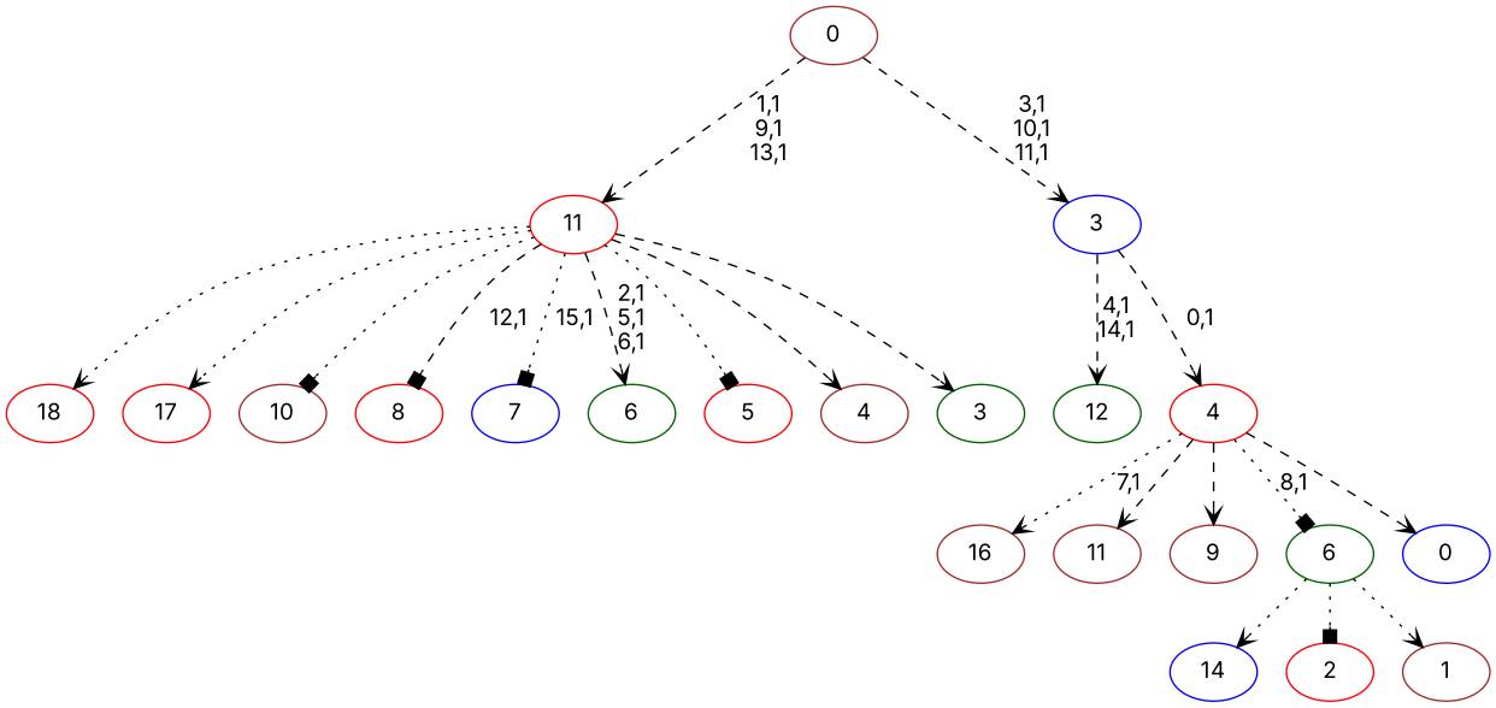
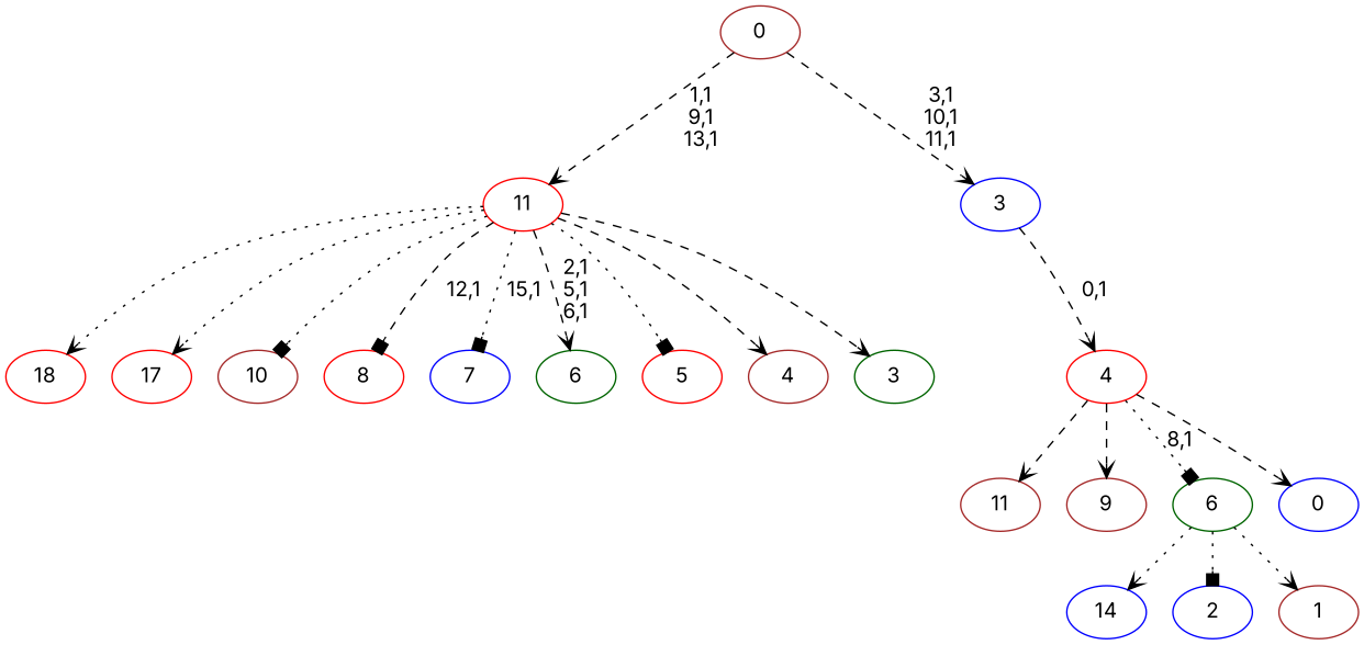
  digraph {
    fontname=Inter
    node [color=brown fontname=Inter]
    edge [arrowhead=vee fontname=Inter style=dashed]
    n1 [color=red label=18]
    n2 [color=red label=17]
-   n3 [label=16]
    n4 [color=blue label=14]
-   n5 [color=darkgreen label=12]
    n6 [label=11]
    n7 [label=10]
    n8 [label=9]
    n9 [color=red label=8]
    n10 [color=blue label=7]
    n11 [color=darkgreen label=6]
    n12 [color=red label=5]
    n13 [label=4]
    n14 [color=darkgreen label=3]
    11 [color=red]
-   n16 [color=red label=2]
+   n16 [color=blue label=2]
    n17 [label=1]
    6 [color=darkgreen]
    n19 [color=blue label=0]
    4 [color=red]
    3 [color=blue]
    0
    11 -> n1 [style=dotted]
    11 -> n2 [style=dotted]
    11 -> n7 [arrowhead=box style=dotted]
    11 -> n9 [arrowhead=box label="12,1"]
    11 -> n10 [arrowhead=box label="15,1" style=dotted]
    11 -> n11 [label="2,1\n5,1\n6,1"]
    11 -> n12 [arrowhead=box style=dotted]
    11 -> n13
    11 -> n14
    6 -> n4 [style=dotted]
    6 -> n16 [arrowhead=box style=dotted]
    6 -> n17 [style=dotted]
-   4 -> n3 [label="7,1" style=dotted]
    4 -> n6
    4 -> n8
    4 -> 6 [arrowhead=box label="8,1" style=dotted]
    4 -> n19
-   3 -> n5 [label="4,1\n14,1"]
    3 -> 4 [label="0,1"]
    0 -> 11 [label="1,1\n9,1\n13,1"]
    0 -> 3 [label="3,1\n10,1\n11,1"]
  }
